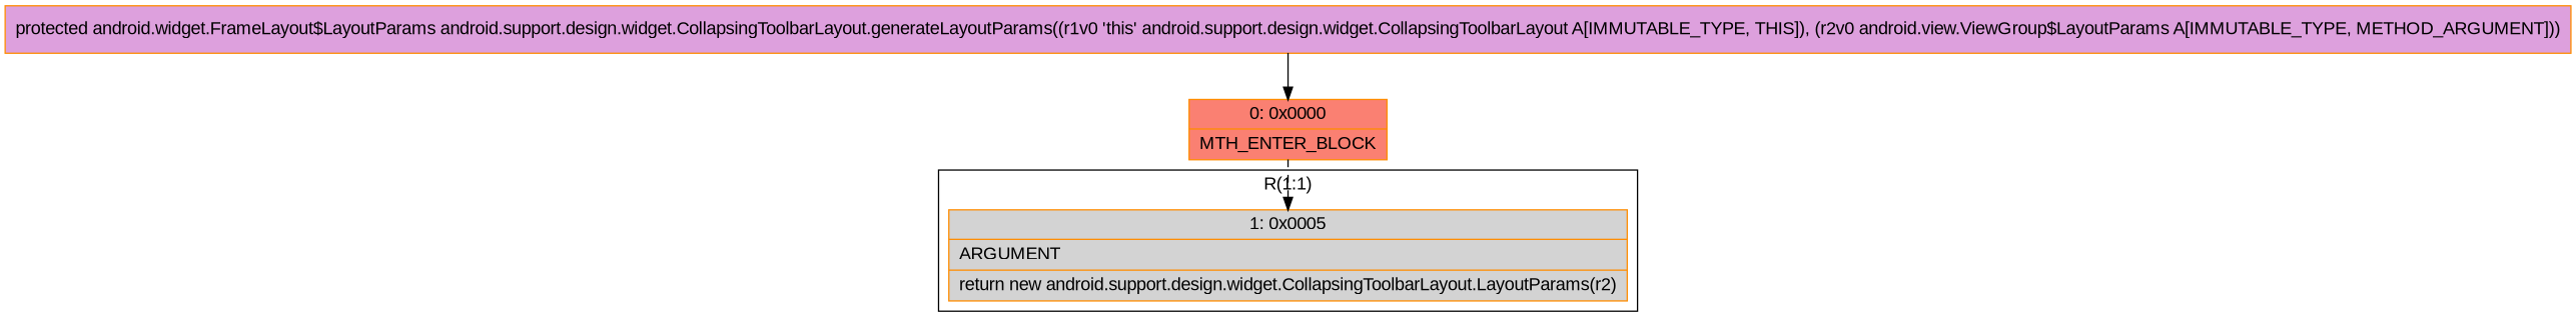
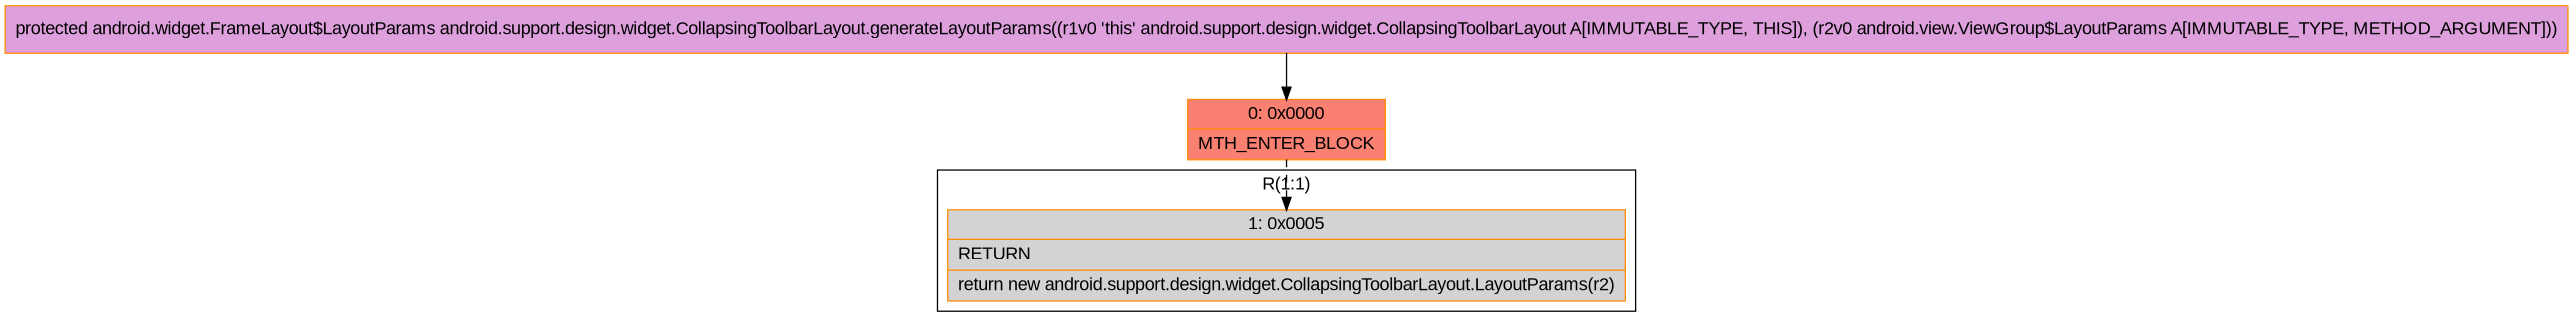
  digraph {
    fontname="Liberation Sans"
    node [color=darkorange shape=record style=filled fontname="Liberation Sans"]
    edge [fontname="Liberation Sans"]
-   n1 [label="{1\:\ 0x0005|ARGUMENT\l|return new android.support.design.widget.CollapsingToolbarLayout.LayoutParams(r2)\l}" fillcolor=lightgrey]
+   n1 [label="{1\:\ 0x0005|RETURN\l|return new android.support.design.widget.CollapsingToolbarLayout.LayoutParams(r2)\l}" fillcolor=lightgrey]
    n2 [label="{0\:\ 0x0000|MTH_ENTER_BLOCK\l}" fillcolor=salmon]
    n3 [label="{protected android.widget.FrameLayout$LayoutParams android.support.design.widget.CollapsingToolbarLayout.generateLayoutParams((r1v0 'this' android.support.design.widget.CollapsingToolbarLayout A[IMMUTABLE_TYPE, THIS]), (r2v0 android.view.ViewGroup$LayoutParams A[IMMUTABLE_TYPE, METHOD_ARGUMENT])) }" fillcolor=plum]
    subgraph cluster_1 {
      label="R(1:1)"
      n1
    }
    n2 -> n1 [style=dashed]
    n3 -> n2 [style=solid]
  }
